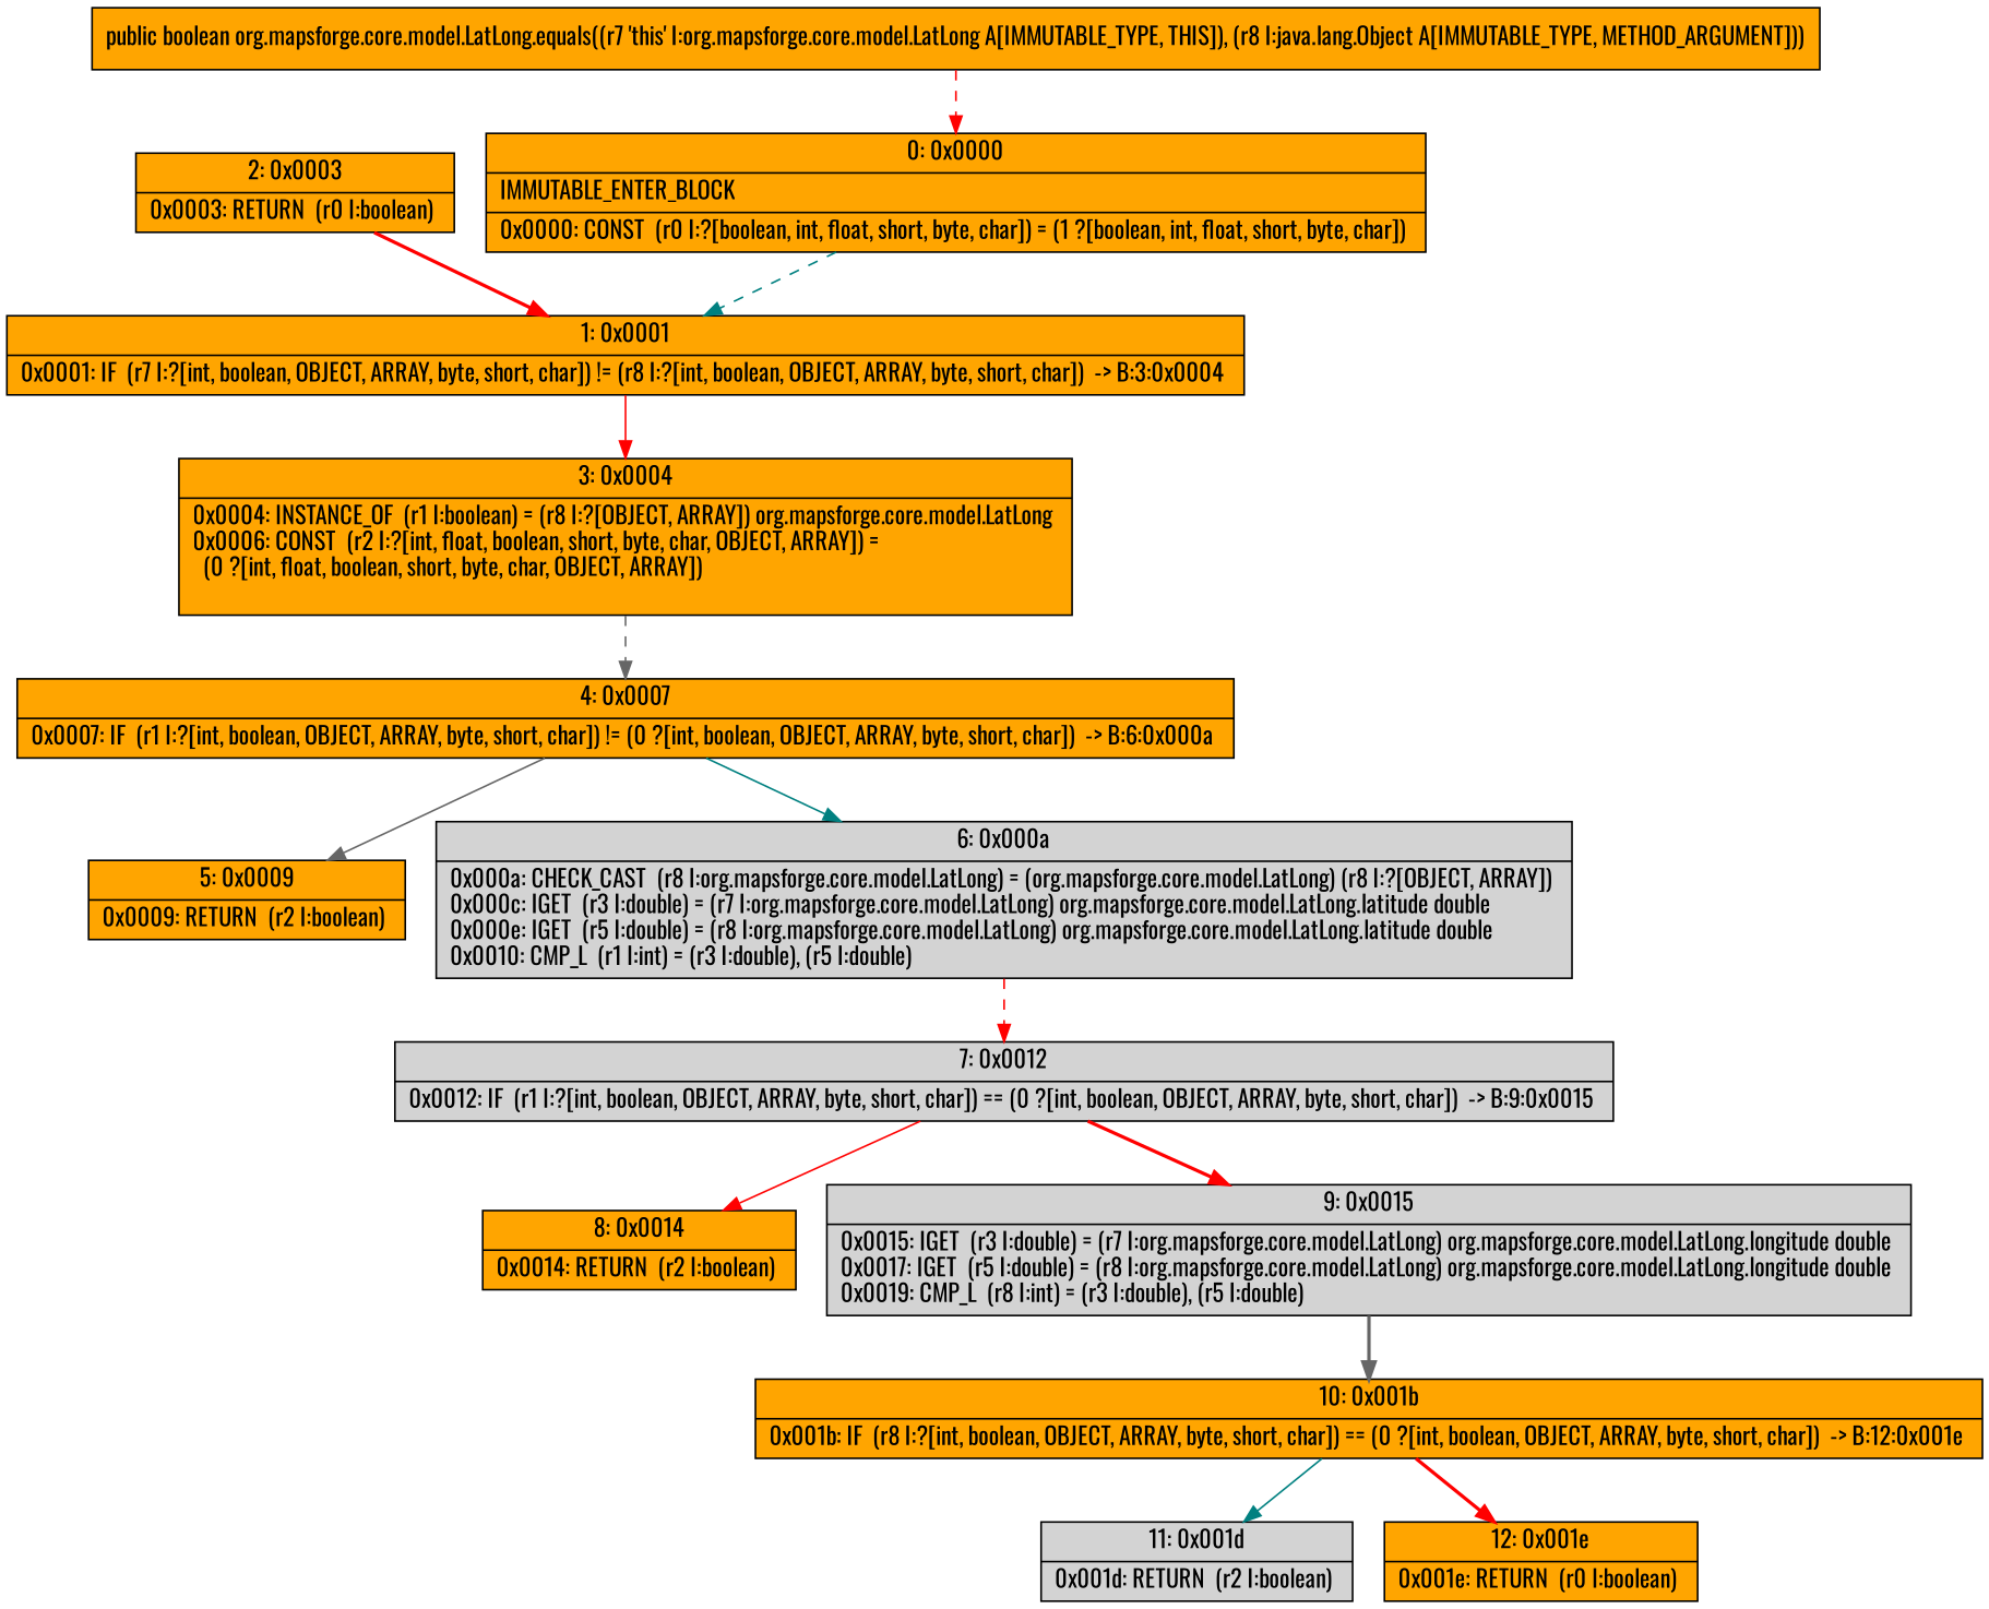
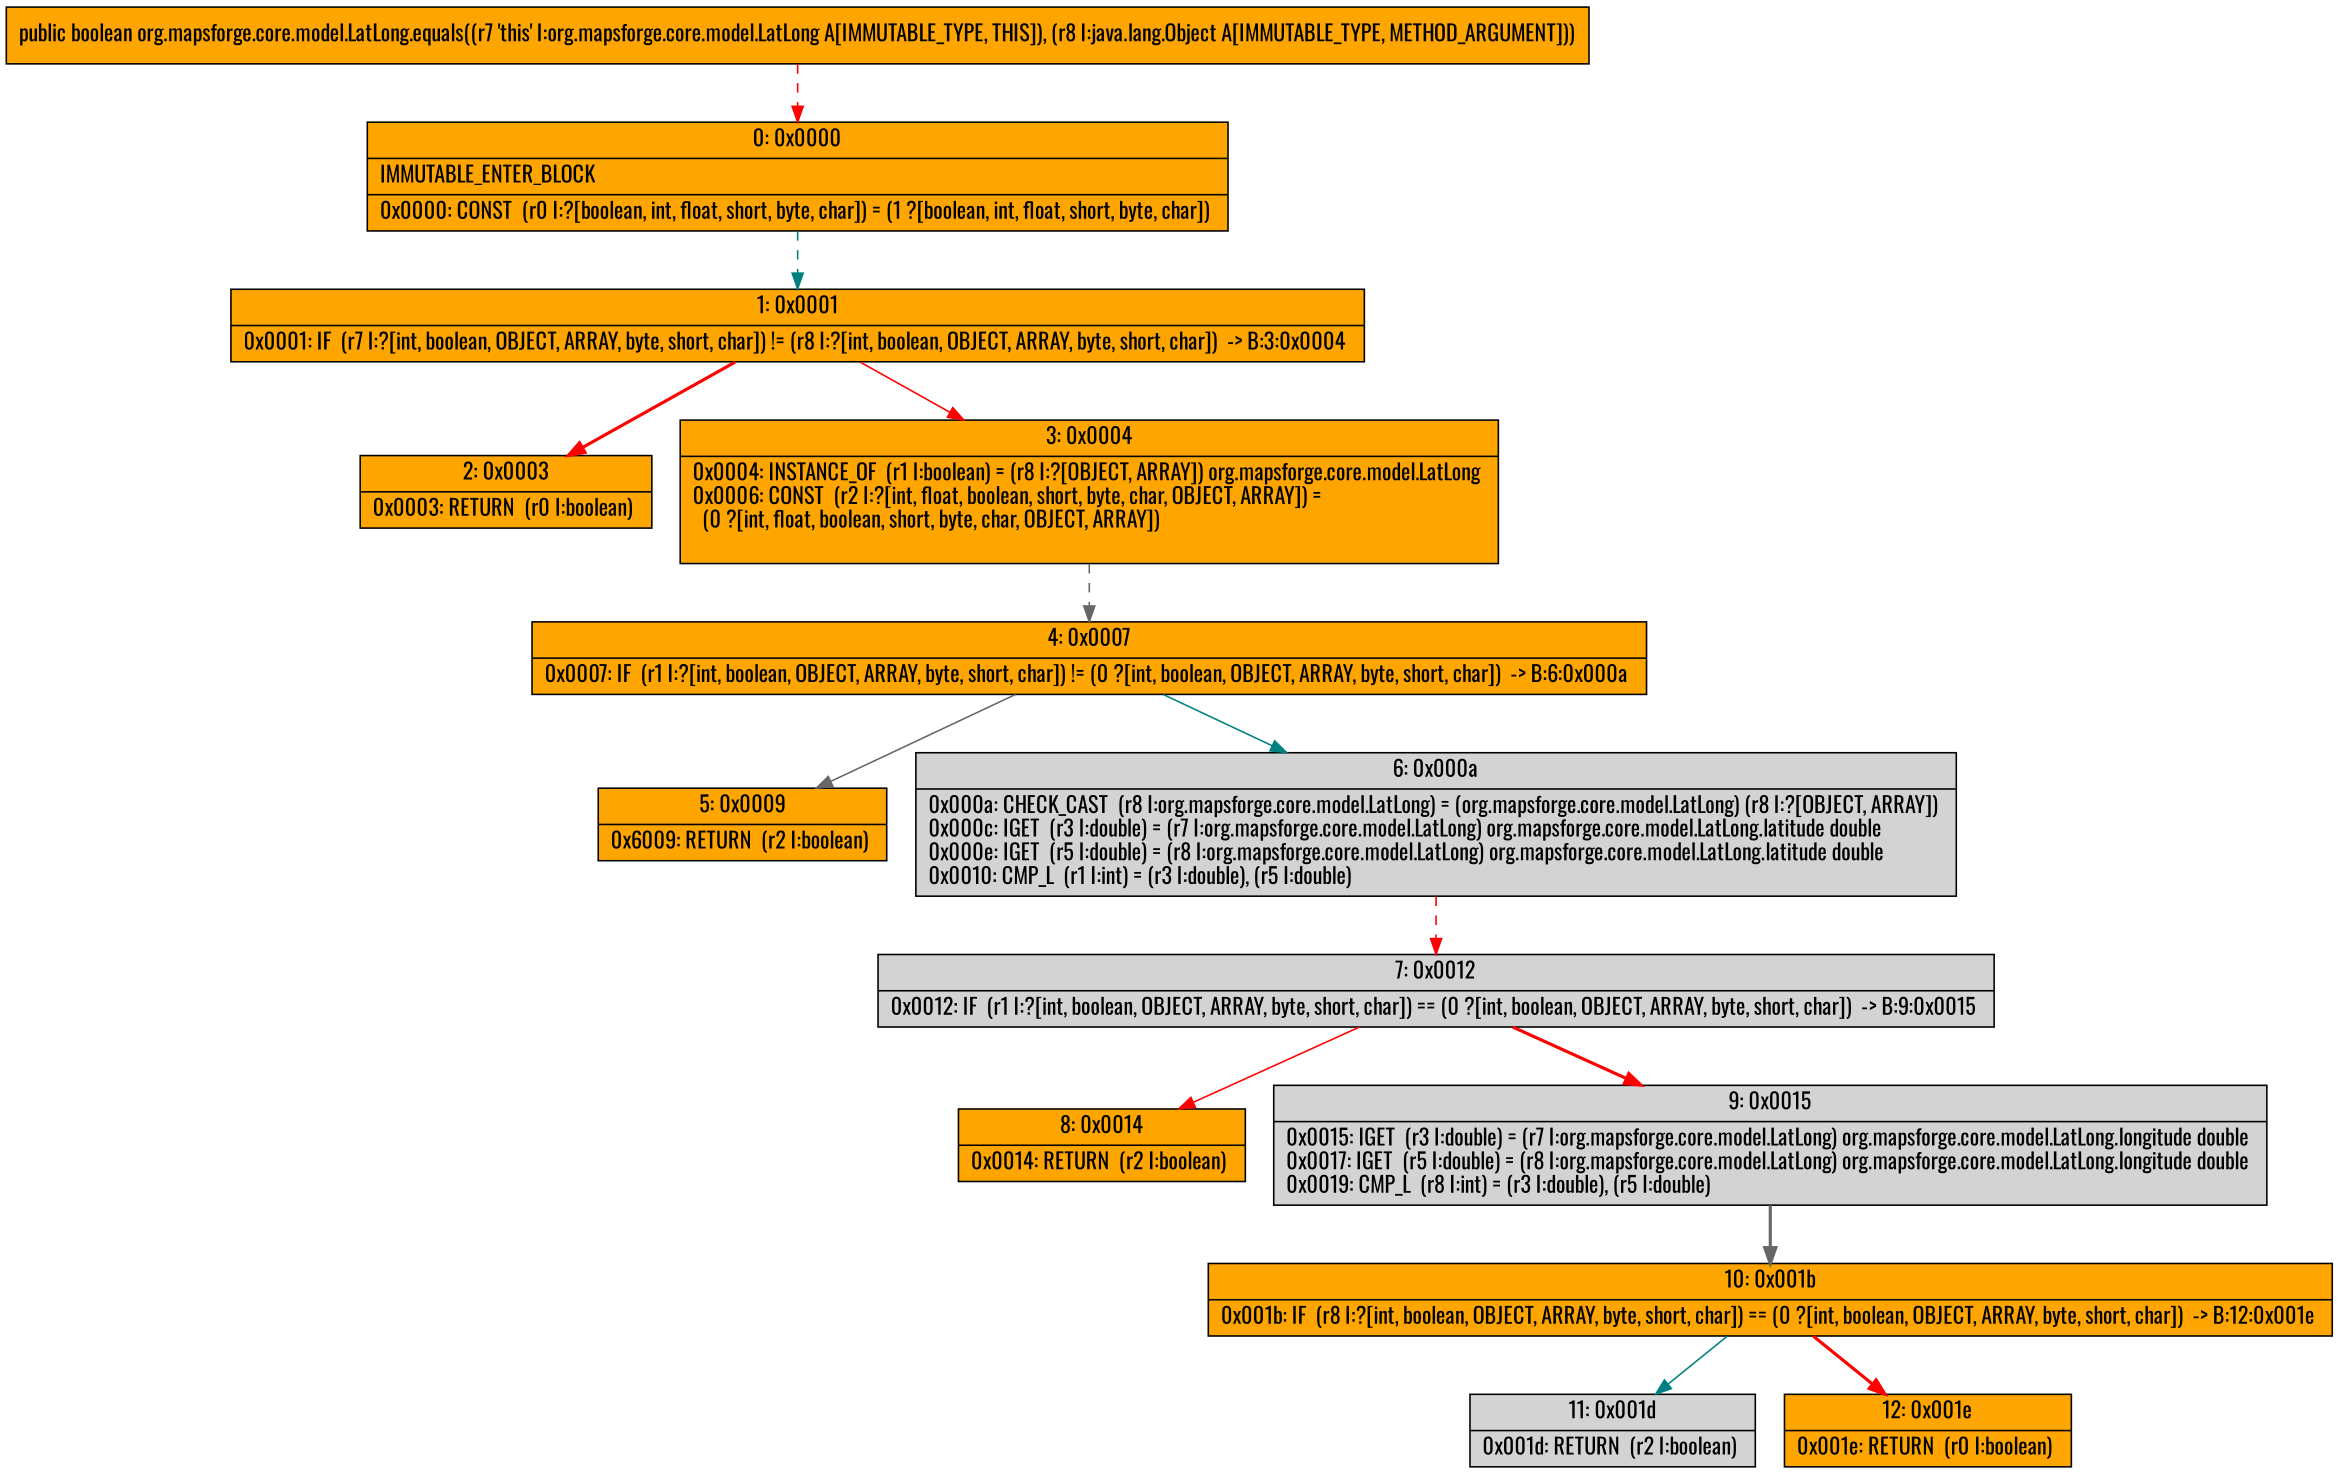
  digraph {
    fontname=Oswald
    node [fillcolor=orange fontname=Oswald shape=record style=filled]
    edge [color=red fontname=Oswald style=solid]
    n1 [label="{0\:\ 0x0000|IMMUTABLE_ENTER_BLOCK\l|0x0000: CONST  (r0 I:?[boolean, int, float, short, byte, char]) = (1 ?[boolean, int, float, short, byte, char]) \l}"]
    n2 [label="{1\:\ 0x0001|0x0001: IF  (r7 I:?[int, boolean, OBJECT, ARRAY, byte, short, char]) != (r8 I:?[int, boolean, OBJECT, ARRAY, byte, short, char])  \-\> B:3:0x0004 \l}"]
    n3 [label="{2\:\ 0x0003|0x0003: RETURN  (r0 I:boolean) \l}"]
    n4 [label="{3\:\ 0x0004|0x0004: INSTANCE_OF  (r1 I:boolean) = (r8 I:?[OBJECT, ARRAY]) org.mapsforge.core.model.LatLong \l0x0006: CONST  (r2 I:?[int, float, boolean, short, byte, char, OBJECT, ARRAY]) = \l  (0 ?[int, float, boolean, short, byte, char, OBJECT, ARRAY])\l \l}"]
    n5 [label="{4\:\ 0x0007|0x0007: IF  (r1 I:?[int, boolean, OBJECT, ARRAY, byte, short, char]) != (0 ?[int, boolean, OBJECT, ARRAY, byte, short, char])  \-\> B:6:0x000a \l}"]
-   n6 [label="{5\:\ 0x0009|0x0009: RETURN  (r2 I:boolean) \l}"]
+   n6 [label="{5\:\ 0x0009|0x6009: RETURN  (r2 I:boolean) \l}"]
    n7 [fillcolor=lightgrey label="{6\:\ 0x000a|0x000a: CHECK_CAST  (r8 I:org.mapsforge.core.model.LatLong) = (org.mapsforge.core.model.LatLong) (r8 I:?[OBJECT, ARRAY]) \l0x000c: IGET  (r3 I:double) = (r7 I:org.mapsforge.core.model.LatLong) org.mapsforge.core.model.LatLong.latitude double \l0x000e: IGET  (r5 I:double) = (r8 I:org.mapsforge.core.model.LatLong) org.mapsforge.core.model.LatLong.latitude double \l0x0010: CMP_L  (r1 I:int) = (r3 I:double), (r5 I:double) \l}"]
    n8 [fillcolor=lightgrey label="{7\:\ 0x0012|0x0012: IF  (r1 I:?[int, boolean, OBJECT, ARRAY, byte, short, char]) == (0 ?[int, boolean, OBJECT, ARRAY, byte, short, char])  \-\> B:9:0x0015 \l}"]
    n9 [label="{8\:\ 0x0014|0x0014: RETURN  (r2 I:boolean) \l}"]
    n10 [fillcolor=lightgrey label="{9\:\ 0x0015|0x0015: IGET  (r3 I:double) = (r7 I:org.mapsforge.core.model.LatLong) org.mapsforge.core.model.LatLong.longitude double \l0x0017: IGET  (r5 I:double) = (r8 I:org.mapsforge.core.model.LatLong) org.mapsforge.core.model.LatLong.longitude double \l0x0019: CMP_L  (r8 I:int) = (r3 I:double), (r5 I:double) \l}"]
    n11 [label="{10\:\ 0x001b|0x001b: IF  (r8 I:?[int, boolean, OBJECT, ARRAY, byte, short, char]) == (0 ?[int, boolean, OBJECT, ARRAY, byte, short, char])  \-\> B:12:0x001e \l}"]
    n12 [fillcolor=lightgrey label="{11\:\ 0x001d|0x001d: RETURN  (r2 I:boolean) \l}"]
    n13 [label="{12\:\ 0x001e|0x001e: RETURN  (r0 I:boolean) \l}"]
    n14 [label="{public boolean org.mapsforge.core.model.LatLong.equals((r7 'this' I:org.mapsforge.core.model.LatLong A[IMMUTABLE_TYPE, THIS]), (r8 I:java.lang.Object A[IMMUTABLE_TYPE, METHOD_ARGUMENT])) }"]
    n1 -> n2 [color=teal style=dashed]
-   n3 -> n2 [style=bold]
+   n2 -> n3 [style=bold]
    n2 -> n4
    n4 -> n5 [color=gray40 style=dashed]
    n5 -> n6 [color=gray40]
    n5 -> n7 [color=teal]
    n7 -> n8 [style=dashed]
    n8 -> n9
    n8 -> n10 [style=bold]
    n10 -> n11 [color=gray40 style=bold]
    n11 -> n12 [color=teal]
    n11 -> n13 [style=bold]
    n14 -> n1 [style=dashed]
  }
